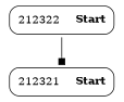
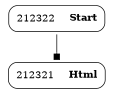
  digraph {
    node [shape=none]
    n1 [label=<<TABLE border='1' cellspacing='0' cellpadding='10' style='rounded' ><TR><TD border='0'>212322</TD><TD border='0'><B>Start</B></TD></TR></TABLE>>]
-   n2 [label=<<TABLE border='1' cellspacing='0' cellpadding='10' style='rounded' ><TR><TD border='0'>212321</TD><TD border='0'><B>Start</B></TD></TR></TABLE>>]
+   n2 [label=<<TABLE border='1' cellspacing='0' cellpadding='10' style='rounded' ><TR><TD border='0'>212321</TD><TD border='0'><B>Html</B></TD></TR></TABLE>>]
    n1 -> n2 [weight=2 arrowhead=box]
  }
